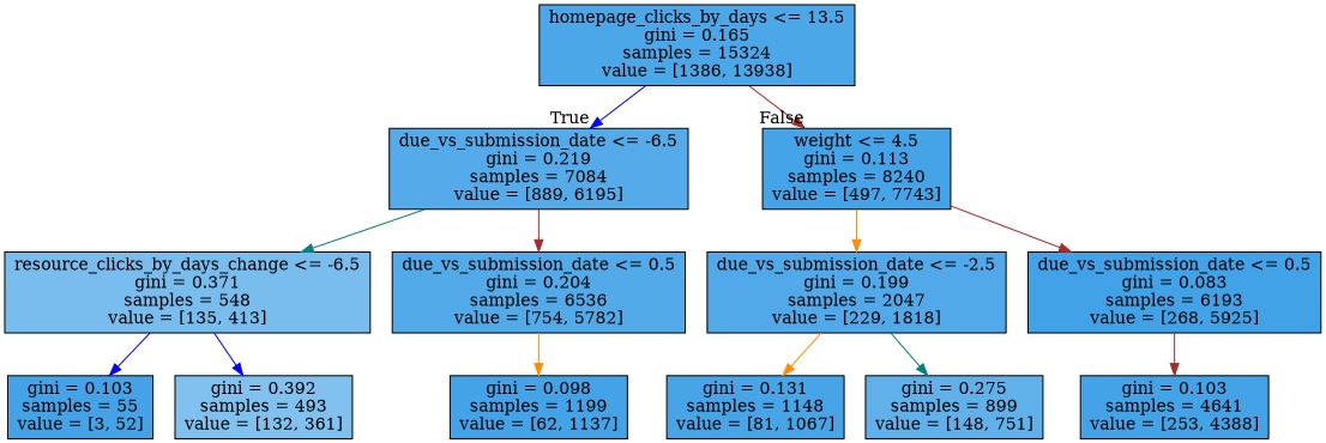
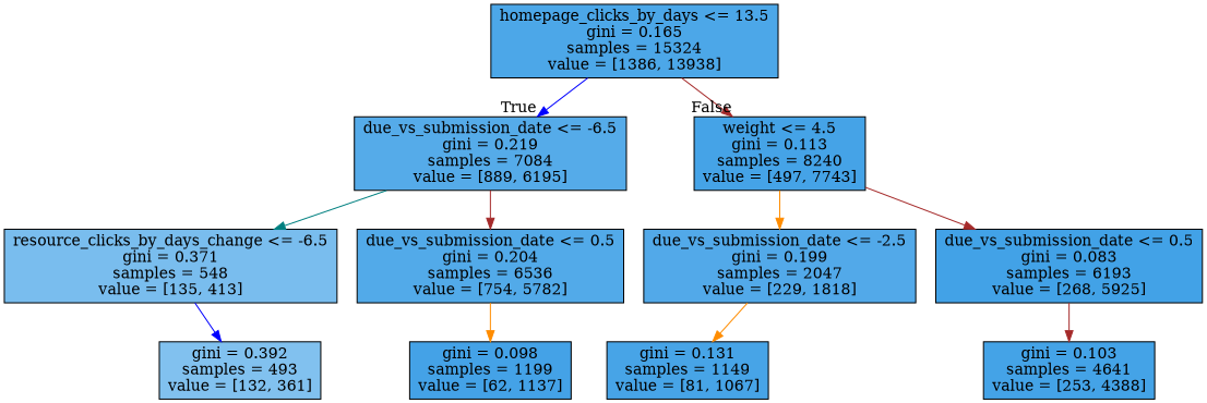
  digraph {
    node [color=black fillcolor="#399de5f0" shape=box style=filled]
    edge [color=brown]
    n1 [fillcolor="#399de5e6" label="homepage_clicks_by_days <= 13.5\ngini = 0.165\nsamples = 15324\nvalue = [1386, 13938]"]
    n2 [fillcolor="#399de5da" label="due_vs_submission_date <= -6.5\ngini = 0.219\nsamples = 7084\nvalue = [889, 6195]"]
    n3 [fillcolor="#399de5ef" label="weight <= 4.5\ngini = 0.113\nsamples = 8240\nvalue = [497, 7743]"]
    n4 [fillcolor="#399de5ac" label="resource_clicks_by_days_change <= -6.5\ngini = 0.371\nsamples = 548\nvalue = [135, 413]"]
    n5 [fillcolor="#399de5de" label="due_vs_submission_date <= 0.5\ngini = 0.204\nsamples = 6536\nvalue = [754, 5782]"]
    n6 [fillcolor="#399de5df" label="due_vs_submission_date <= -2.5\ngini = 0.199\nsamples = 2047\nvalue = [229, 1818]"]
    n7 [fillcolor="#399de5f3" label="due_vs_submission_date <= 0.5\ngini = 0.083\nsamples = 6193\nvalue = [268, 5925]"]
-   n8 [label="gini = 0.103\nsamples = 55\nvalue = [3, 52]"]
    n9 [fillcolor="#399de5a2" label="gini = 0.392\nsamples = 493\nvalue = [132, 361]"]
    n10 [fillcolor="#399de5f1" label="gini = 0.098\nsamples = 1199\nvalue = [62, 1137]"]
-   n11 [fillcolor="#399de5ec" label="gini = 0.131\nsamples = 1148\nvalue = [81, 1067]"]
-   n12 [fillcolor="#399de5cd" label="gini = 0.275\nsamples = 899\nvalue = [148, 751]"]
+   n11 [fillcolor="#399de5ec" label="gini = 0.131\nsamples = 1149\nvalue = [81, 1067]"]
    n13 [label="gini = 0.103\nsamples = 4641\nvalue = [253, 4388]"]
    n1 -> n2 [color=blue headlabel=True labelangle=45 labeldistance=2.5]
    n1 -> n3 [headlabel=False labelangle=-45 labeldistance=2.5]
    n2 -> n4 [color=teal]
    n2 -> n5
    n3 -> n6 [color=darkorange]
    n3 -> n7
-   n4 -> n8 [color=blue]
    n4 -> n9 [color=blue]
    n5 -> n10 [color=darkorange]
    n6 -> n11 [color=darkorange]
-   n6 -> n12 [color=teal]
    n7 -> n13
  }
